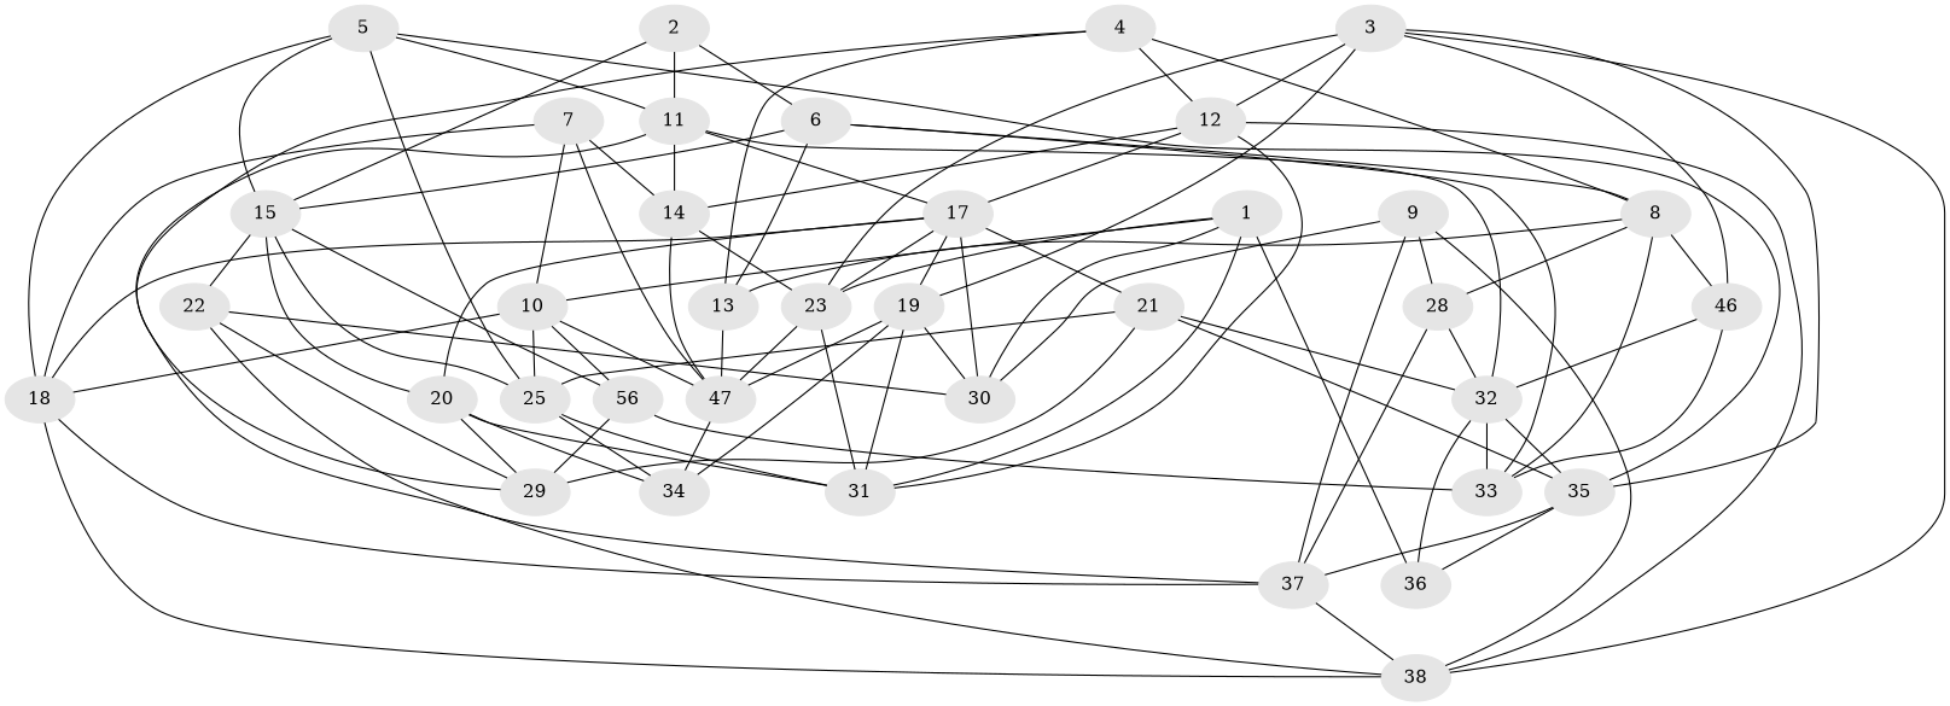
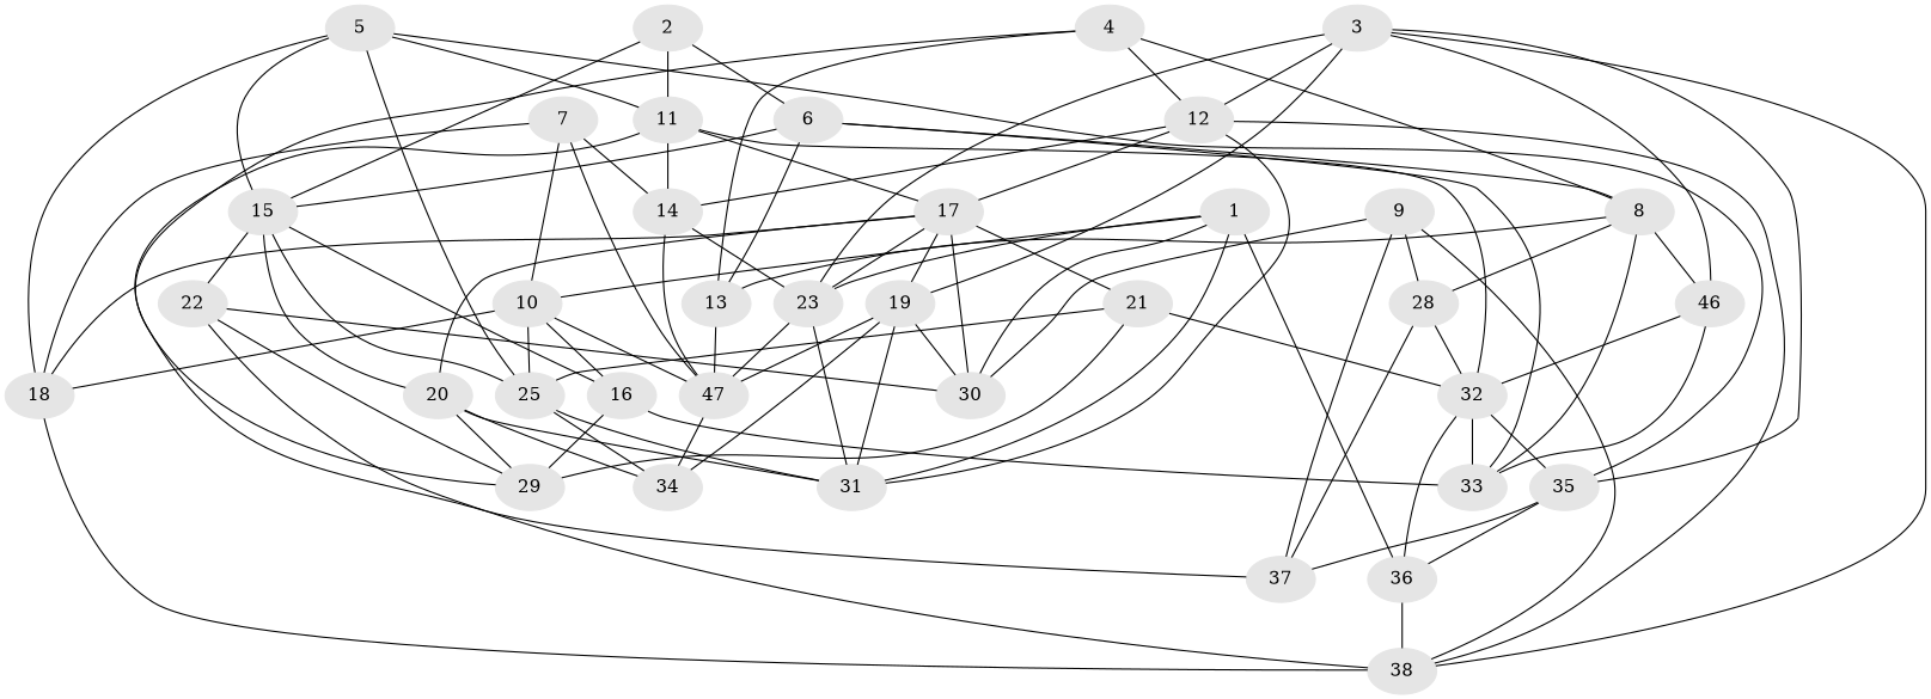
  graph {
    node [color=gray90 style=filled]
    edge [weight=1.0]
    1
    10
    23
    30
    31
    36
    18
    25
    n9 [label=47]
-   16 [label=56]
+   16
    2
    6
    11
    15
    8
    13
    33
    37
    14
    17
    32
    20
    22
    29
    34
    3
    12
    19
    n29 [label=46]
    35
    38
    4
    28
    5
    7
    9
    21
    1 -- 10
    1 -- 23
    1 -- 30
    1 -- 31
    1 -- 36 [weight=2.0]
    10 -- 18
    10 -- 25
    10 -- n9
    10 -- 16
    23 -- 31
    23 -- n9
-   18 -- 37
    18 -- 38
    25 -- 31
    25 -- 34
    n9 -- 34 [weight=2.0]
    16 -- 33
    16 -- 29
    2 -- 6
    2 -- 11
    2 -- 15
    6 -- 15
    6 -- 8 [weight=2.0]
    6 -- 13
    6 -- 33
    11 -- 37
    11 -- 14 [weight=2.0]
    11 -- 17
    11 -- 32
    15 -- 25
    15 -- 16
    15 -- 20
    15 -- 22
    8 -- 13
    8 -- 33 [weight=2.0]
    8 -- n29
    8 -- 28
    13 -- n9
-   37 -- 38
+   36 -- 38
    14 -- 23
    14 -- n9
    17 -- 23
    17 -- 30
    17 -- 18
    17 -- 20
    17 -- 19
    17 -- 21
    32 -- 36 [weight=2.0]
    32 -- 33
    32 -- 35
    20 -- 31
    20 -- 29
    20 -- 34 [weight=2.0]
    22 -- 30
    22 -- 29
    22 -- 38
    3 -- 23
    3 -- 12
    3 -- 19
    3 -- n29
    3 -- 35
    3 -- 38
    12 -- 31
    12 -- 14
    12 -- 17
    12 -- 38
    19 -- 30
    19 -- 31
    19 -- n9
    19 -- 34
    n29 -- 33
    n29 -- 32
    35 -- 36
    35 -- 37
    4 -- 8
    4 -- 13
    4 -- 29
    4 -- 12
    28 -- 37
    28 -- 32
    5 -- 18
    5 -- 25
    5 -- 11
    5 -- 15
    5 -- 35
    7 -- 10
    7 -- 18
    7 -- n9
    7 -- 14
    9 -- 30
    9 -- 37
    9 -- 38
    9 -- 28
    21 -- 25
    21 -- 32
    21 -- 29 [weight=2.0]
-   21 -- 35
  }
